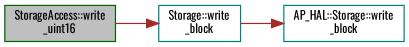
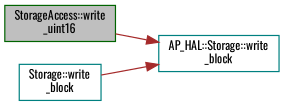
  digraph {
    fontname=Oswald
    rankdir=LR
    node [color=teal fillcolor=white fontname=Oswald fontsize=10 shape=record style=filled]
    edge [color=brown fontname=Oswald fontsize=10 labelfontname=Helvetica labelfontsize=10 style=solid]
    n1 [color=darkgreen fillcolor=grey75 fontcolor=black height=0.2 label="StorageAccess::write\l_uint16" width=0.4]
    n2 [height=0.2 label="Storage::write\l_block" width=0.4]
    n3 [height=0.2 label="AP_HAL::Storage::write\l_block" width=0.4]
-   n1 -> n2
+   n1 -> n3
    n2 -> n3
  }
